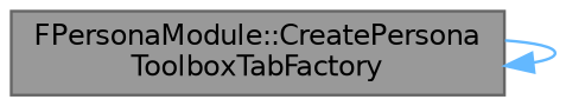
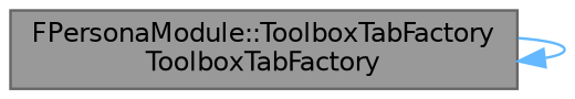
  digraph {
    rankdir=TB
-   n1 [color=gray40 fillcolor=grey60 fontcolor=black fontname=Helvetica fontsize=10 height=0.2 label="FPersonaModule::CreatePersona\lToolboxTabFactory" shape=box style=filled width=0.4]
+   n1 [color=gray40 fillcolor=grey60 fontcolor=black fontname=Helvetica fontsize=10 height=0.2 label="FPersonaModule::ToolboxTabFactory\lToolboxTabFactory" shape=box style=filled width=0.4]
    n1 -> n1 [color=steelblue1 fontname=Helvetica fontsize=10 labelfontname=Helvetica labelfontsize=10 style=solid]
  }
